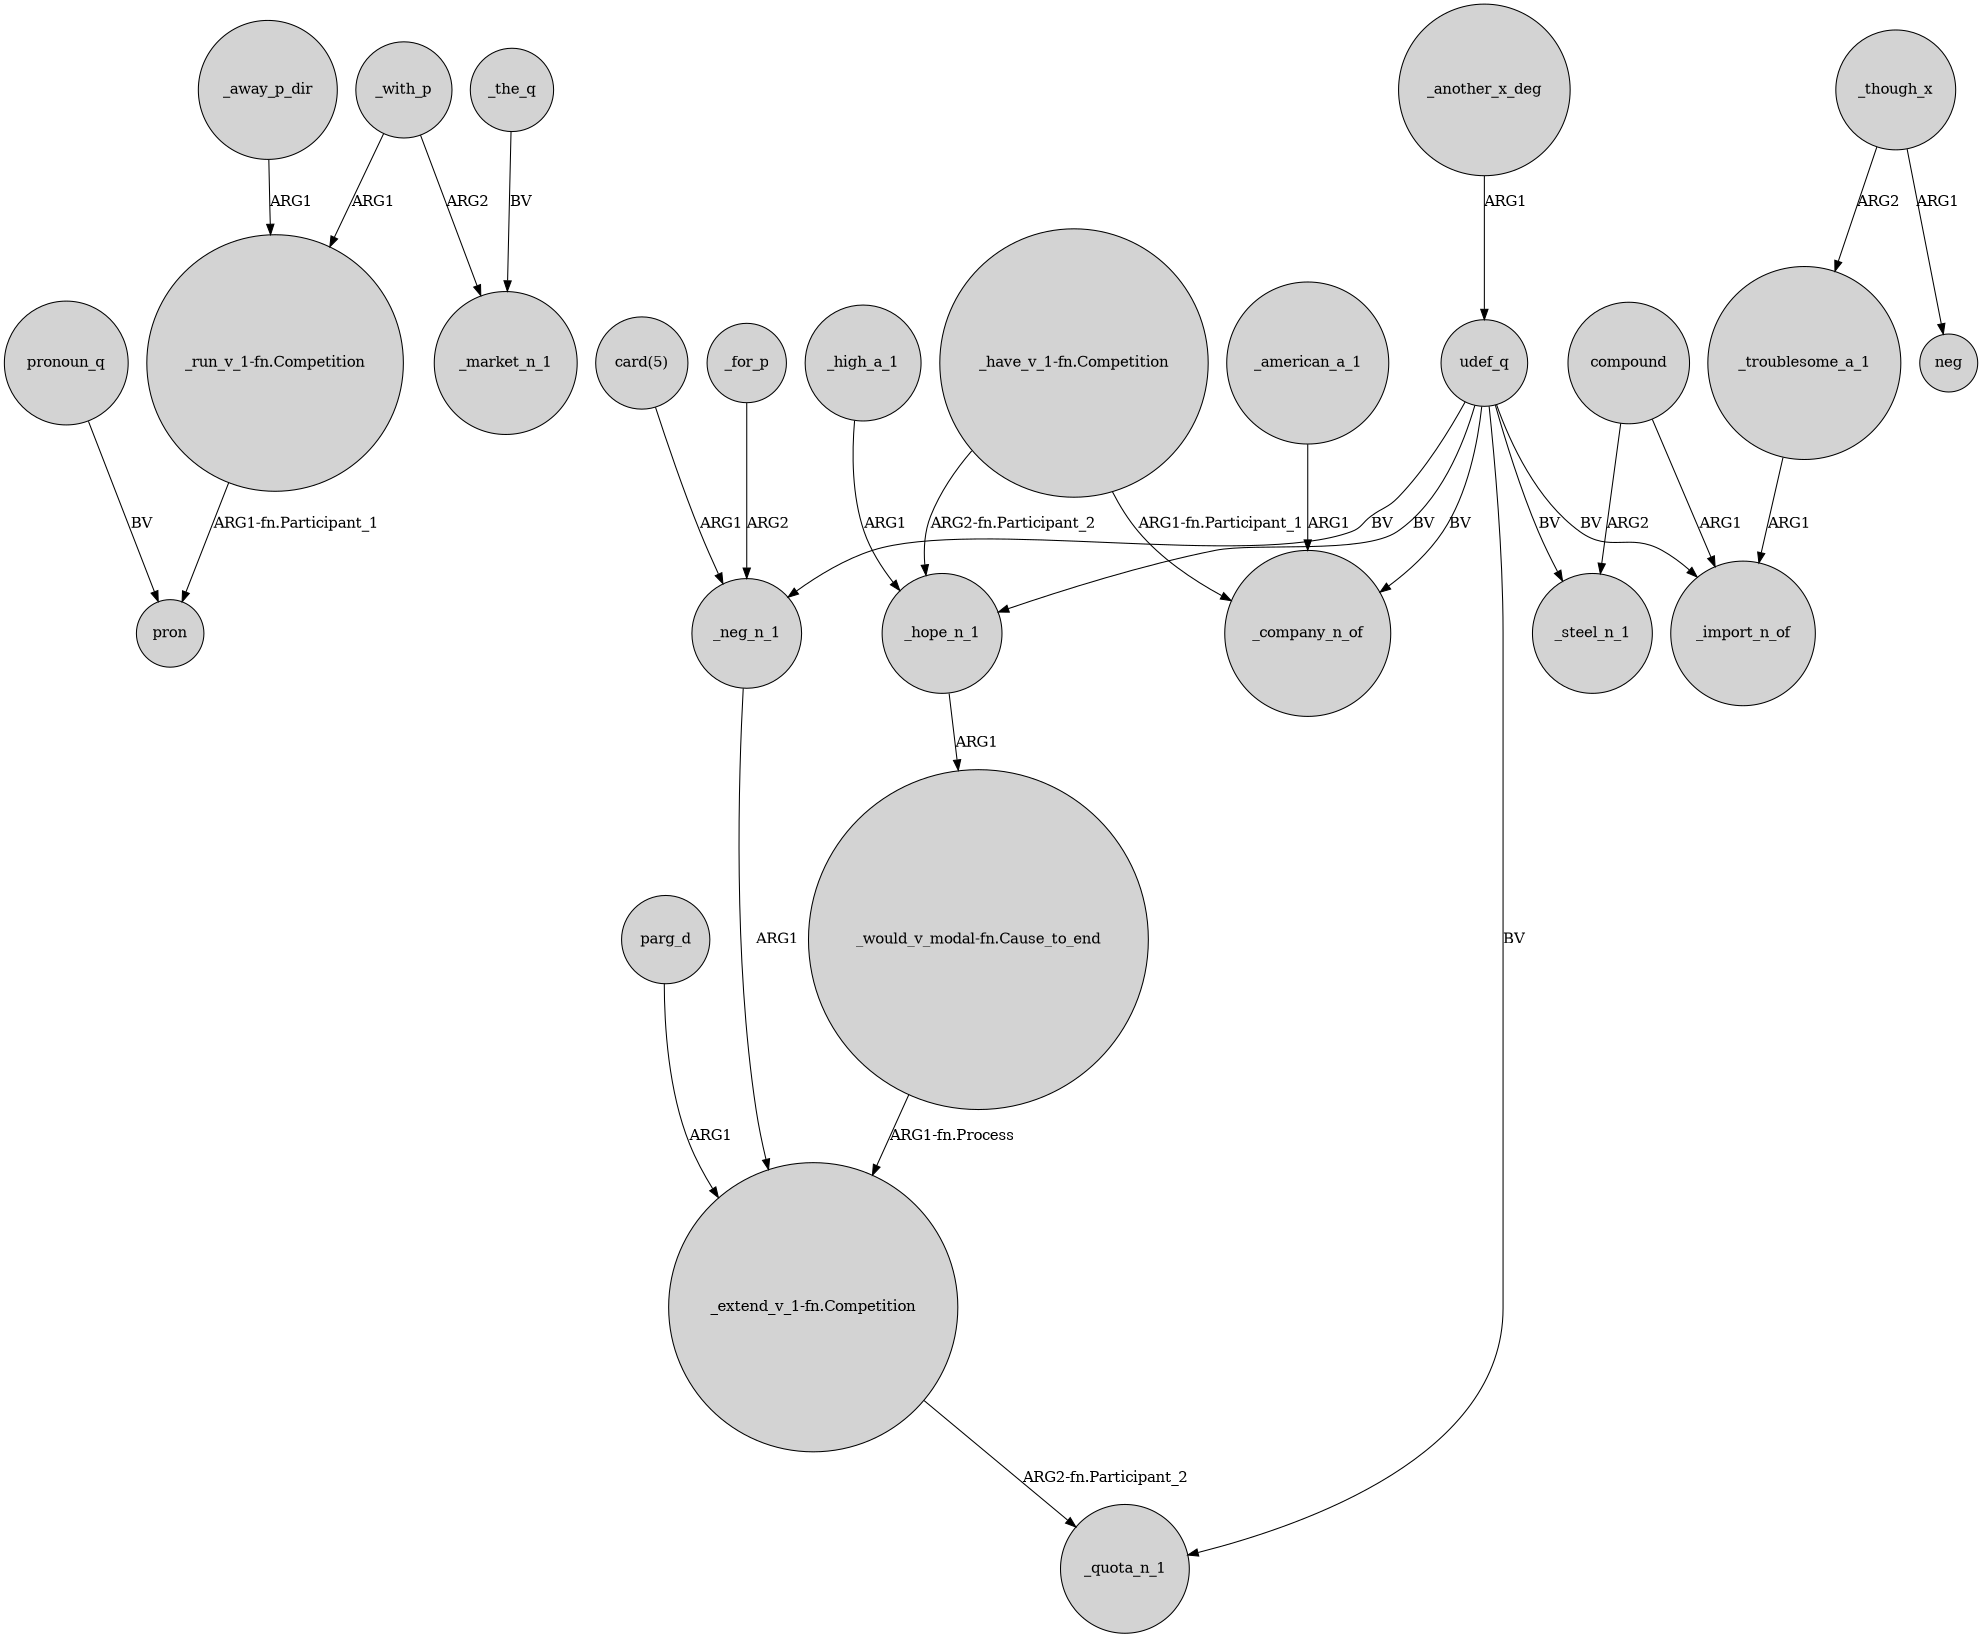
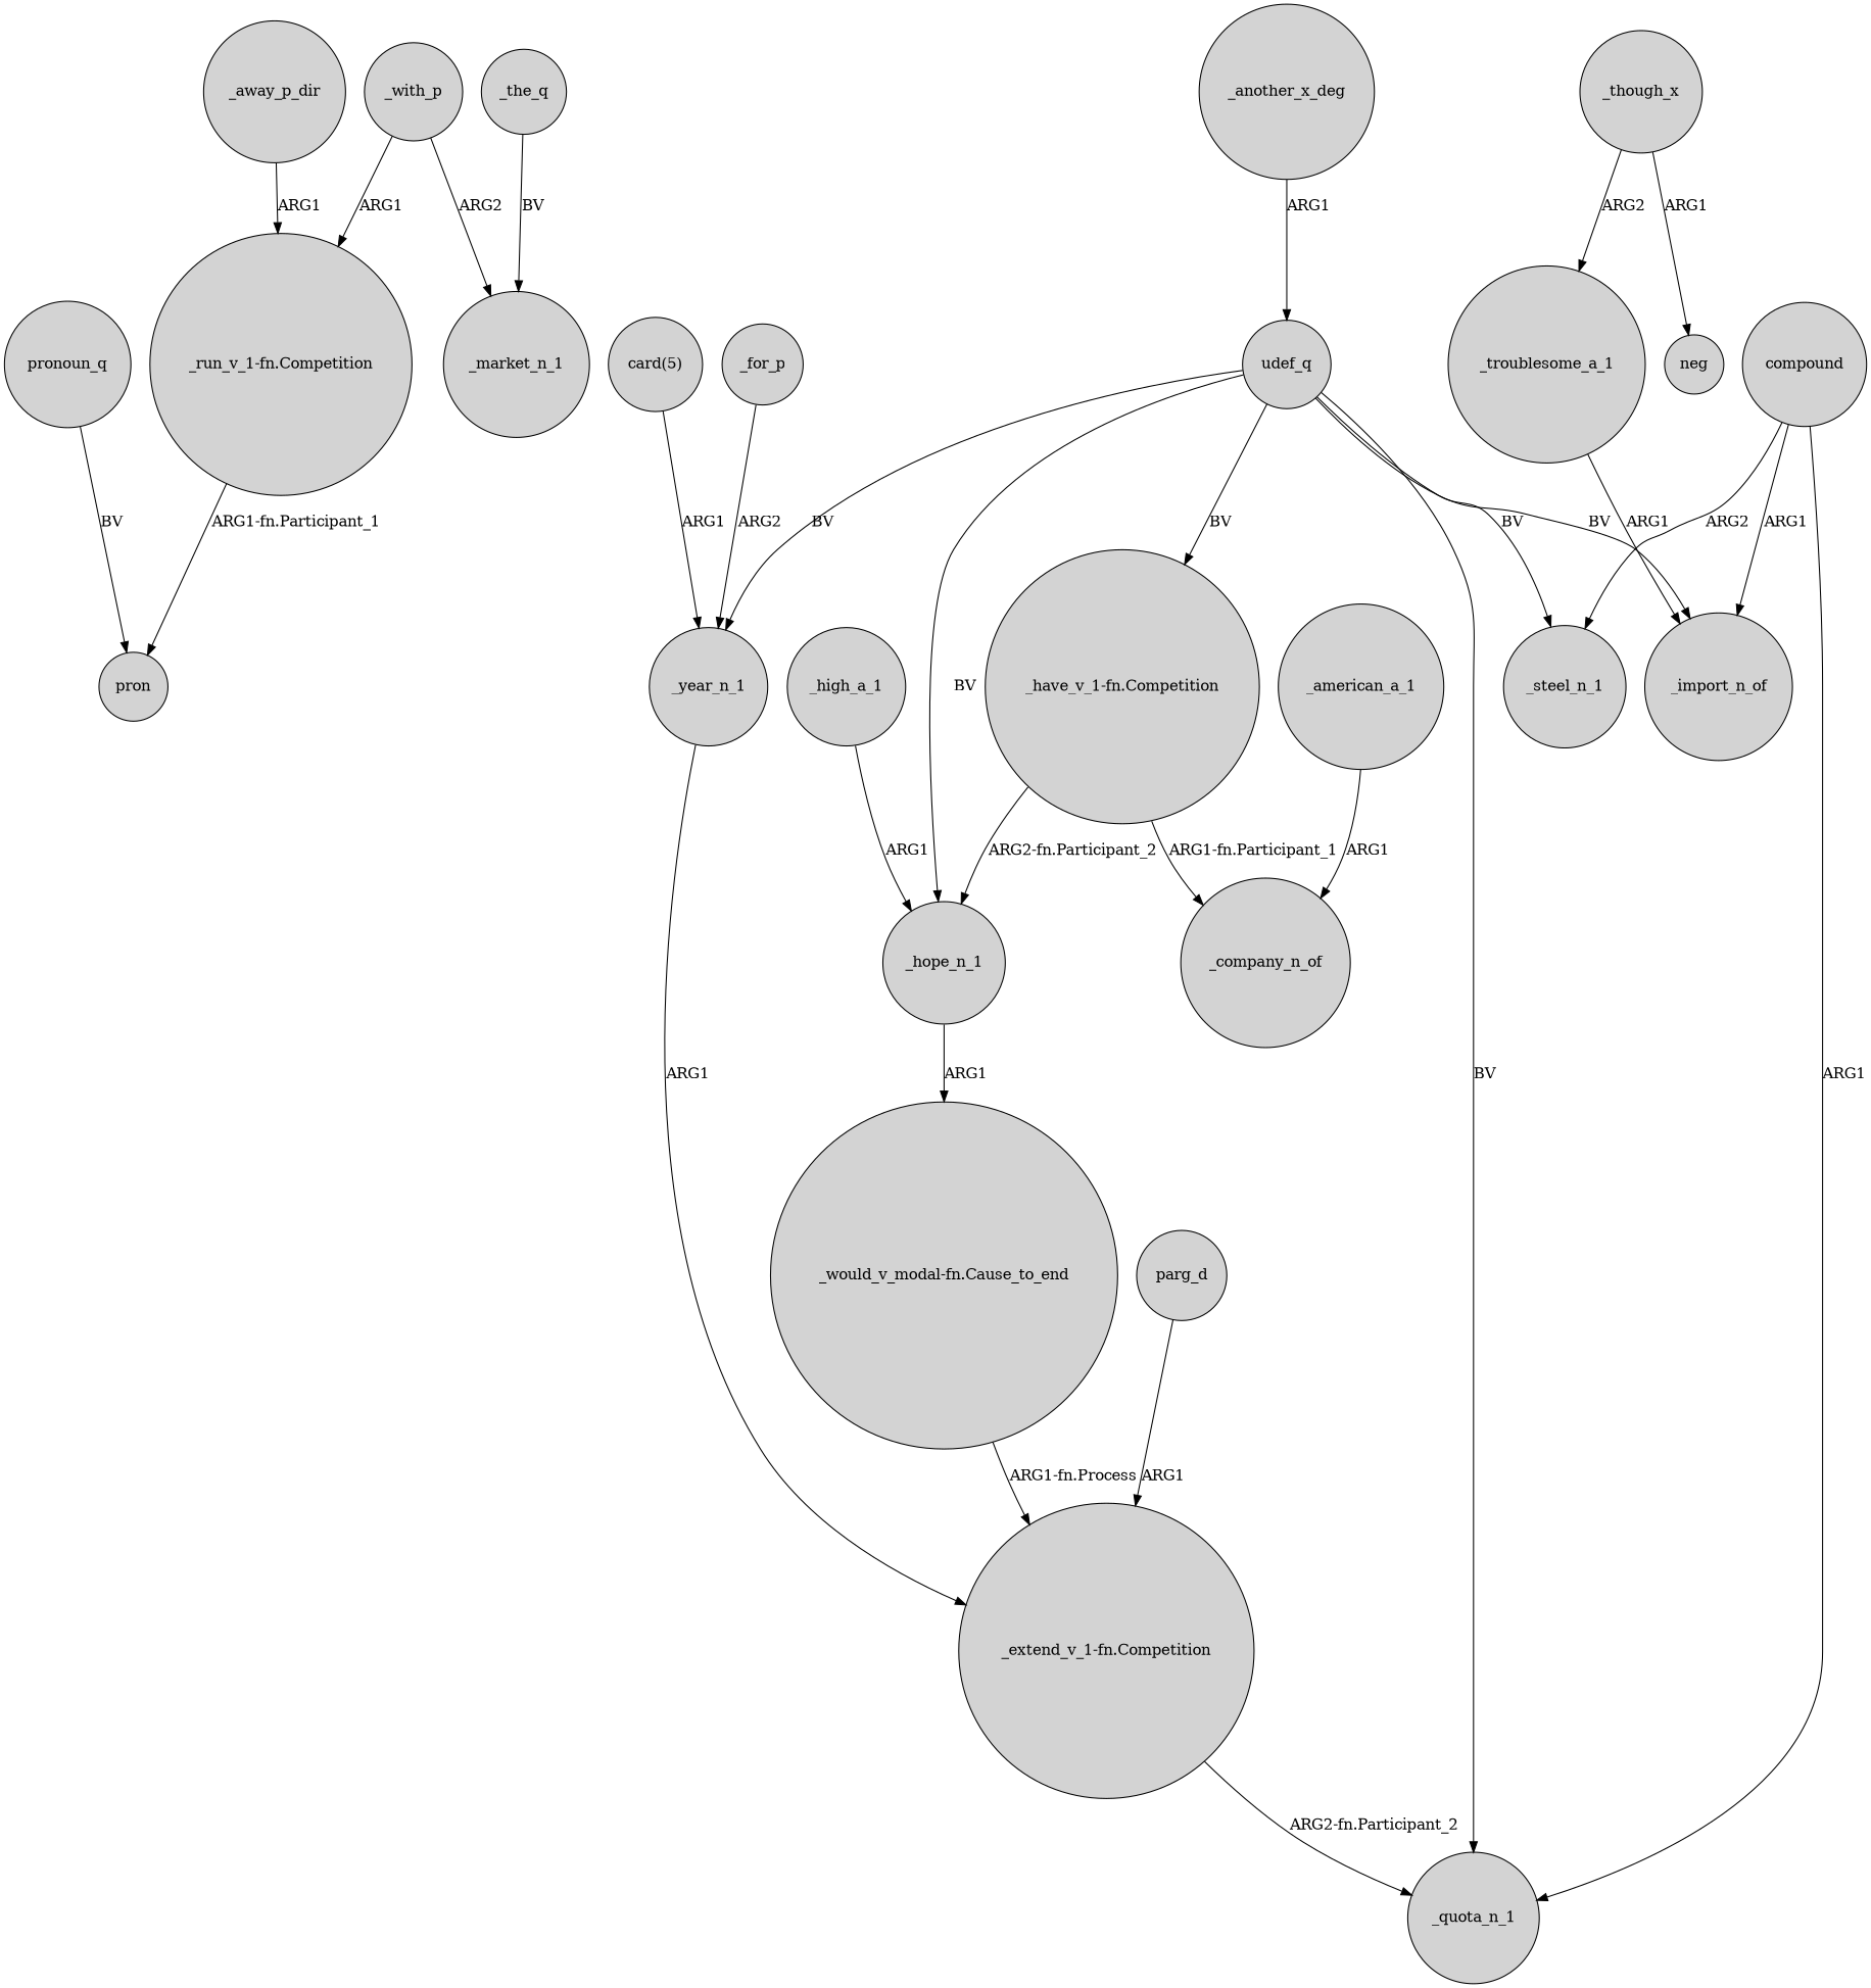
  digraph {
    node [shape=circle style=filled]
    "_run_v_1-fn.Competition"
    pron
    _hope_n_1
    "_would_v_modal-fn.Cause_to_end"
    "_extend_v_1-fn.Competition"
    _quota_n_1
    parg_d
    _american_a_1
    _company_n_of
    compound
    _import_n_of
    _steel_n_1
    _for_p
-   _year_n_1 [label=_neg_n_1]
+   _year_n_1
    udef_q
    _away_p_dir
    _with_p
    _market_n_1
    _though_x
    neg
    _troublesome_a_1
    _the_q
    pronoun_q
    _high_a_1
    "_have_v_1-fn.Competition"
    "card(5)"
    _another_x_deg
    "_run_v_1-fn.Competition" -> pron [label="ARG1-fn.Participant_1"]
    _hope_n_1 -> "_would_v_modal-fn.Cause_to_end" [label=ARG1]
    "_would_v_modal-fn.Cause_to_end" -> "_extend_v_1-fn.Competition" [label="ARG1-fn.Process"]
    "_extend_v_1-fn.Competition" -> _quota_n_1 [label="ARG2-fn.Participant_2"]
    parg_d -> "_extend_v_1-fn.Competition" [label=ARG1]
    _american_a_1 -> _company_n_of [label=ARG1]
+   compound -> _quota_n_1 [label=ARG1]
    compound -> _import_n_of [label=ARG1]
    compound -> _steel_n_1 [label=ARG2]
    _for_p -> _year_n_1 [label=ARG2]
    _year_n_1 -> "_extend_v_1-fn.Competition" [label=ARG1]
    udef_q -> _hope_n_1 [label=BV]
    udef_q -> _quota_n_1 [label=BV]
-   udef_q -> _company_n_of [label=BV]
+   udef_q -> "_have_v_1-fn.Competition" [label=BV]
    udef_q -> _import_n_of [label=BV]
    udef_q -> _steel_n_1 [label=BV]
    udef_q -> _year_n_1 [label=BV]
    _away_p_dir -> "_run_v_1-fn.Competition" [label=ARG1]
    _with_p -> "_run_v_1-fn.Competition" [label=ARG1]
    _with_p -> _market_n_1 [label=ARG2]
    _though_x -> neg [label=ARG1]
    _though_x -> _troublesome_a_1 [label=ARG2]
    _troublesome_a_1 -> _import_n_of [label=ARG1]
    _the_q -> _market_n_1 [label=BV]
    pronoun_q -> pron [label=BV]
    _high_a_1 -> _hope_n_1 [label=ARG1]
    "_have_v_1-fn.Competition" -> _hope_n_1 [label="ARG2-fn.Participant_2"]
    "_have_v_1-fn.Competition" -> _company_n_of [label="ARG1-fn.Participant_1"]
    "card(5)" -> _year_n_1 [label=ARG1]
    _another_x_deg -> udef_q [label=ARG1]
  }
